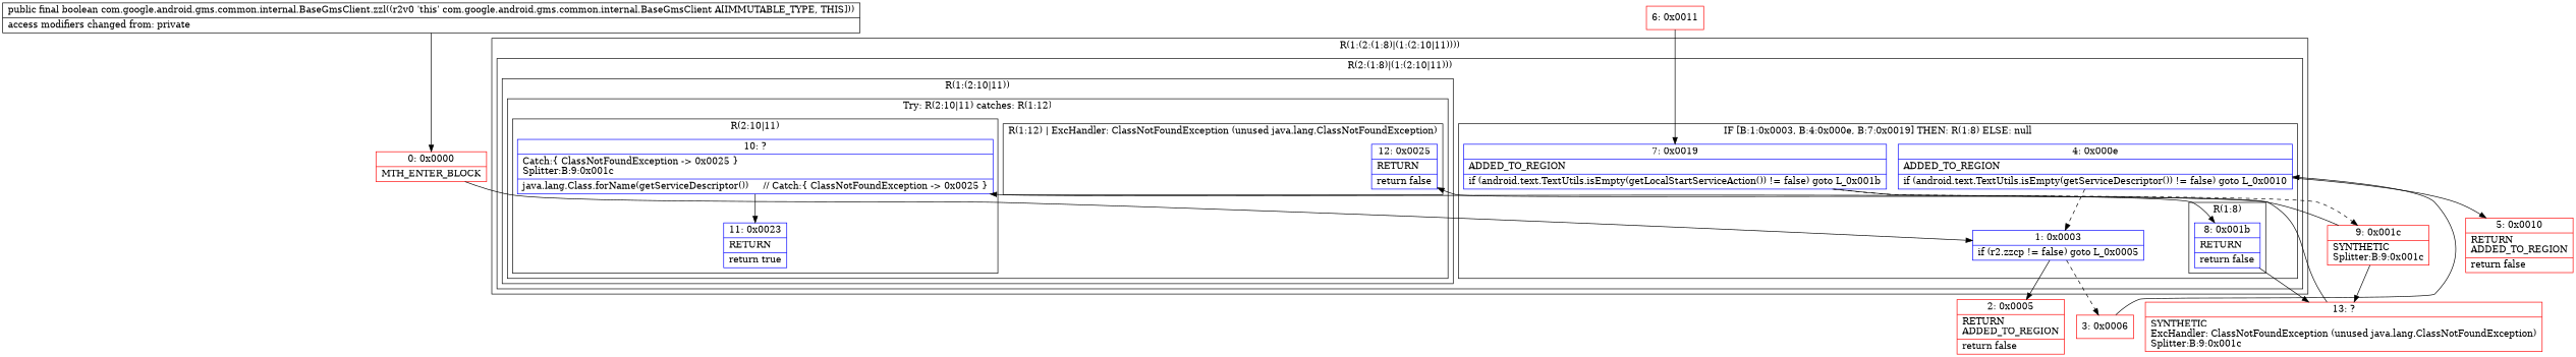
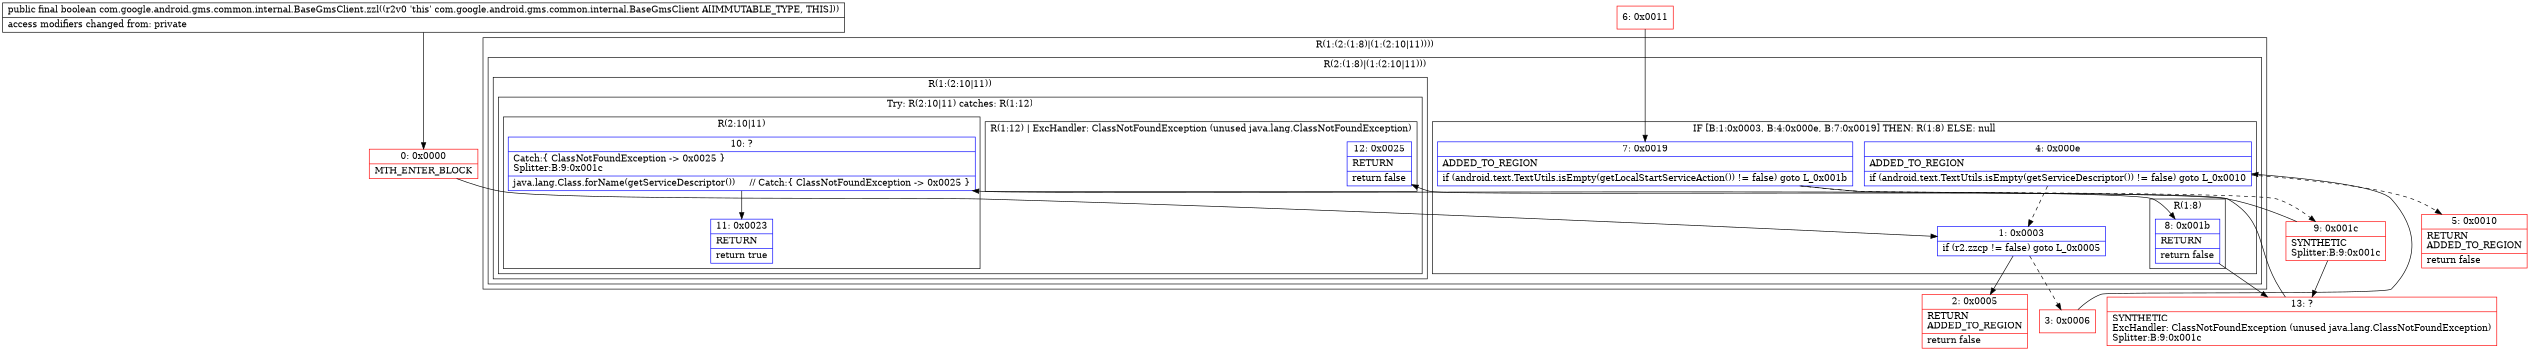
  digraph {
    node [color=blue shape=record]
    n1 [label="{8\:\ 0x001b|RETURN\l|return false\l}"]
    n2 [label="{1\:\ 0x0003|if (r2.zzcp != false) goto L_0x0005\l}"]
    n3 [label="{4\:\ 0x000e|ADDED_TO_REGION\l|if (android.text.TextUtils.isEmpty(getServiceDescriptor()) != false) goto L_0x0010\l}"]
    n4 [label="{7\:\ 0x0019|ADDED_TO_REGION\l|if (android.text.TextUtils.isEmpty(getLocalStartServiceAction()) != false) goto L_0x001b\l}"]
    n5 [label="{10\:\ ?|Catch:\{ ClassNotFoundException \-\> 0x0025 \}\lSplitter:B:9:0x001c\l|java.lang.Class.forName(getServiceDescriptor())     \/\/ Catch:\{ ClassNotFoundException \-\> 0x0025 \}\l}"]
    n6 [label="{11\:\ 0x0023|RETURN\l|return true\l}"]
    n7 [label="{12\:\ 0x0025|RETURN\l|return false\l}"]
    n8 [color=red label="{13\:\ ?|SYNTHETIC\lExcHandler: ClassNotFoundException (unused java.lang.ClassNotFoundException)\lSplitter:B:9:0x001c\l}"]
    n9 [color=red label="{2\:\ 0x0005|RETURN\lADDED_TO_REGION\l|return false\l}"]
    n10 [color=red label="{3\:\ 0x0006}"]
    n11 [color=red label="{5\:\ 0x0010|RETURN\lADDED_TO_REGION\l|return false\l}"]
    n12 [color=red label="{9\:\ 0x001c|SYNTHETIC\lSplitter:B:9:0x001c\l}"]
    n13 [color=red label="{6\:\ 0x0011}"]
    n14 [color=red label="{0\:\ 0x0000|MTH_ENTER_BLOCK\l}"]
    n15 [label="{public final boolean com.google.android.gms.common.internal.BaseGmsClient.zzl((r2v0 'this' com.google.android.gms.common.internal.BaseGmsClient A[IMMUTABLE_TYPE, THIS]))  | access modifiers changed from: private\l}" color=""]
    subgraph cluster_1 {
      label="R(1:(2:(1:8)|(1:(2:10|11))))"
      subgraph cluster_2 {
        label="R(2:(1:8)|(1:(2:10|11)))"
        subgraph cluster_3 {
          label="IF [B:1:0x0003, B:4:0x000e, B:7:0x0019] THEN: R(1:8) ELSE: null"
          n2
          n3
          n4
          subgraph cluster_4 {
            label="R(1:8)"
            n1
          }
        }
        subgraph cluster_5 {
          label="R(1:(2:10|11))"
          subgraph cluster_6 {
            label="Try: R(2:10|11) catches: R(1:12)"
            subgraph cluster_7 {
              label="R(2:10|11)"
              n5
              n6
            }
            subgraph cluster_8 {
              label="R(1:12) | ExcHandler: ClassNotFoundException (unused java.lang.ClassNotFoundException)\l"
              n7
            }
          }
        }
      }
    }
    subgraph cluster_9 {
      label="R(1:12) | ExcHandler: ClassNotFoundException (unused java.lang.ClassNotFoundException)\l"
    }
    n1 -> n8
    n2 -> n9
    n2 -> n10 [style=dashed]
    n3 -> n2 [style=dashed]
-   n3 -> n11
+   n3 -> n11 [style=dashed]
    n4 -> n1
    n4 -> n12 [style=dashed]
    n5 -> n6
    n8 -> n7
    n10 -> n3
    n12 -> n5
    n12 -> n8
    n13 -> n4
    n14 -> n2
    n15 -> n14
  }
